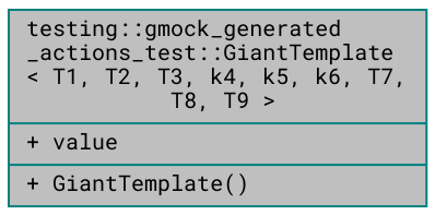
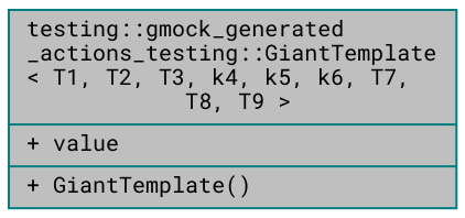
  digraph {
    fontname="Roboto Mono"
-   n1 [color=teal fillcolor=grey75 fontcolor=black fontname="Roboto Mono" fontsize=10 height=0.2 label="{testing::gmock_generated\l_actions_test::GiantTemplate\l\< T1, T2, T3, k4, k5, k6, T7,\l T8, T9 \>\n|+ value\l|+ GiantTemplate()\l}" shape=record style=filled width=0.4]
+   n1 [color=teal fillcolor=grey75 fontcolor=black fontname="Roboto Mono" fontsize=10 height=0.2 label="{testing::gmock_generated\l_actions_testing::GiantTemplate\l\< T1, T2, T3, k4, k5, k6, T7,\l T8, T9 \>\n|+ value\l|+ GiantTemplate()\l}" shape=record style=filled width=0.4]
  }
